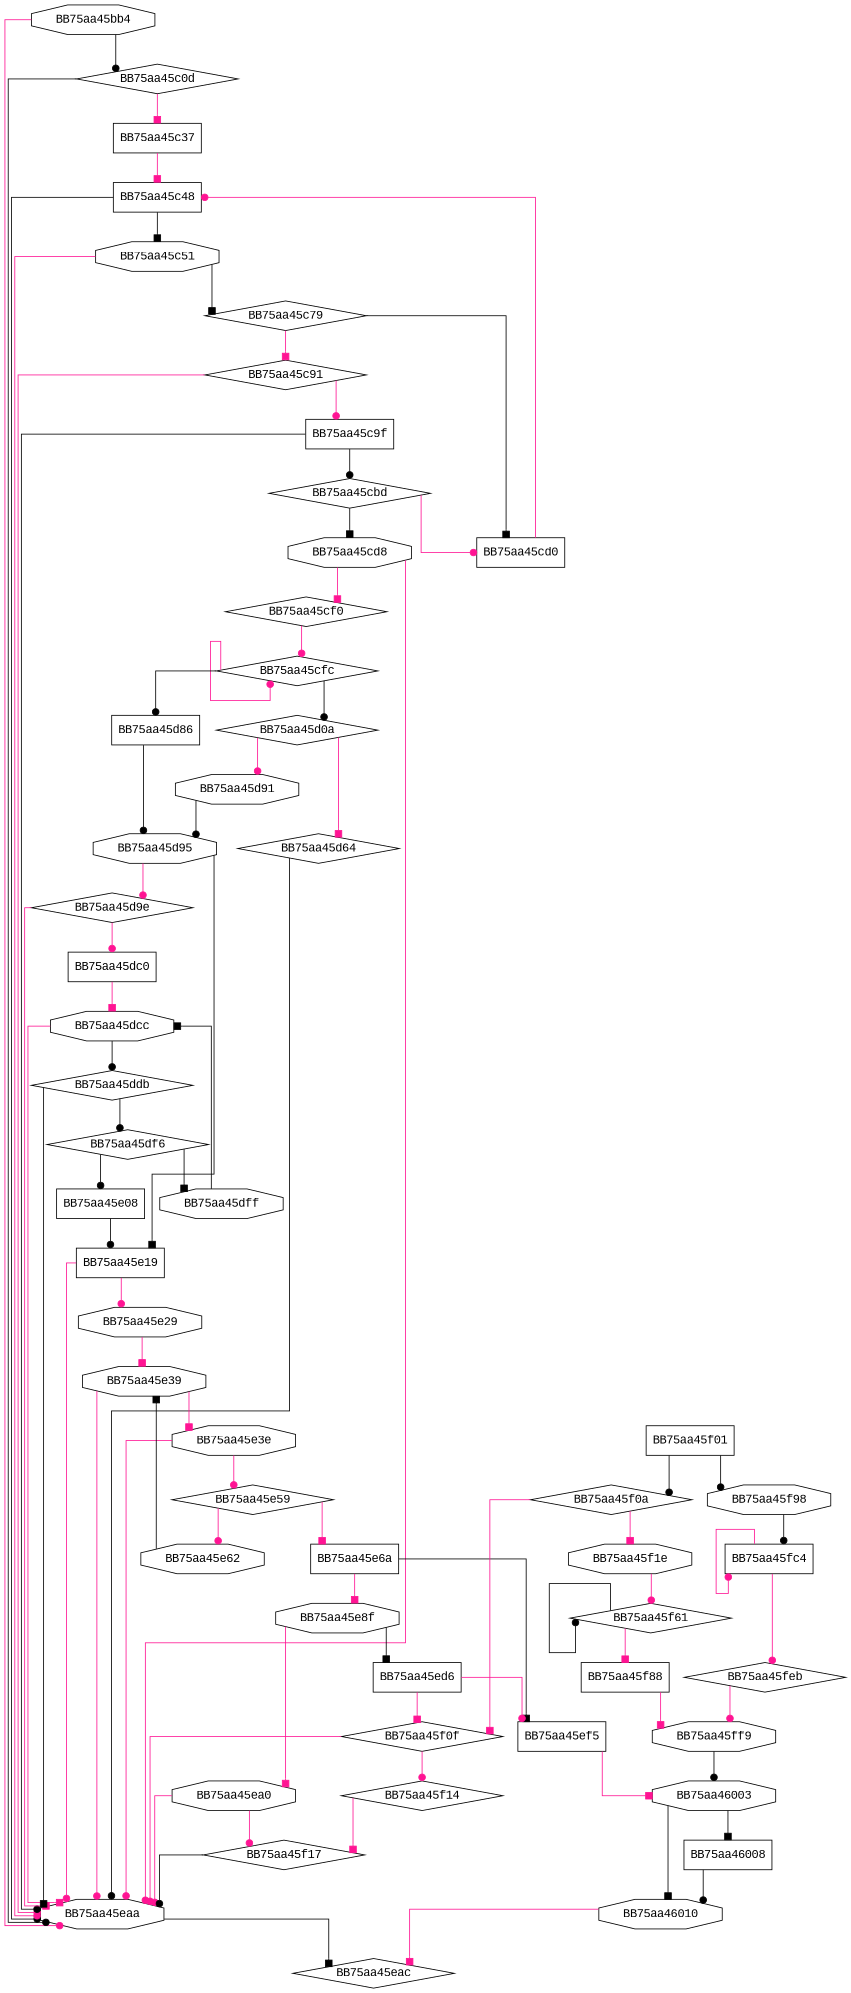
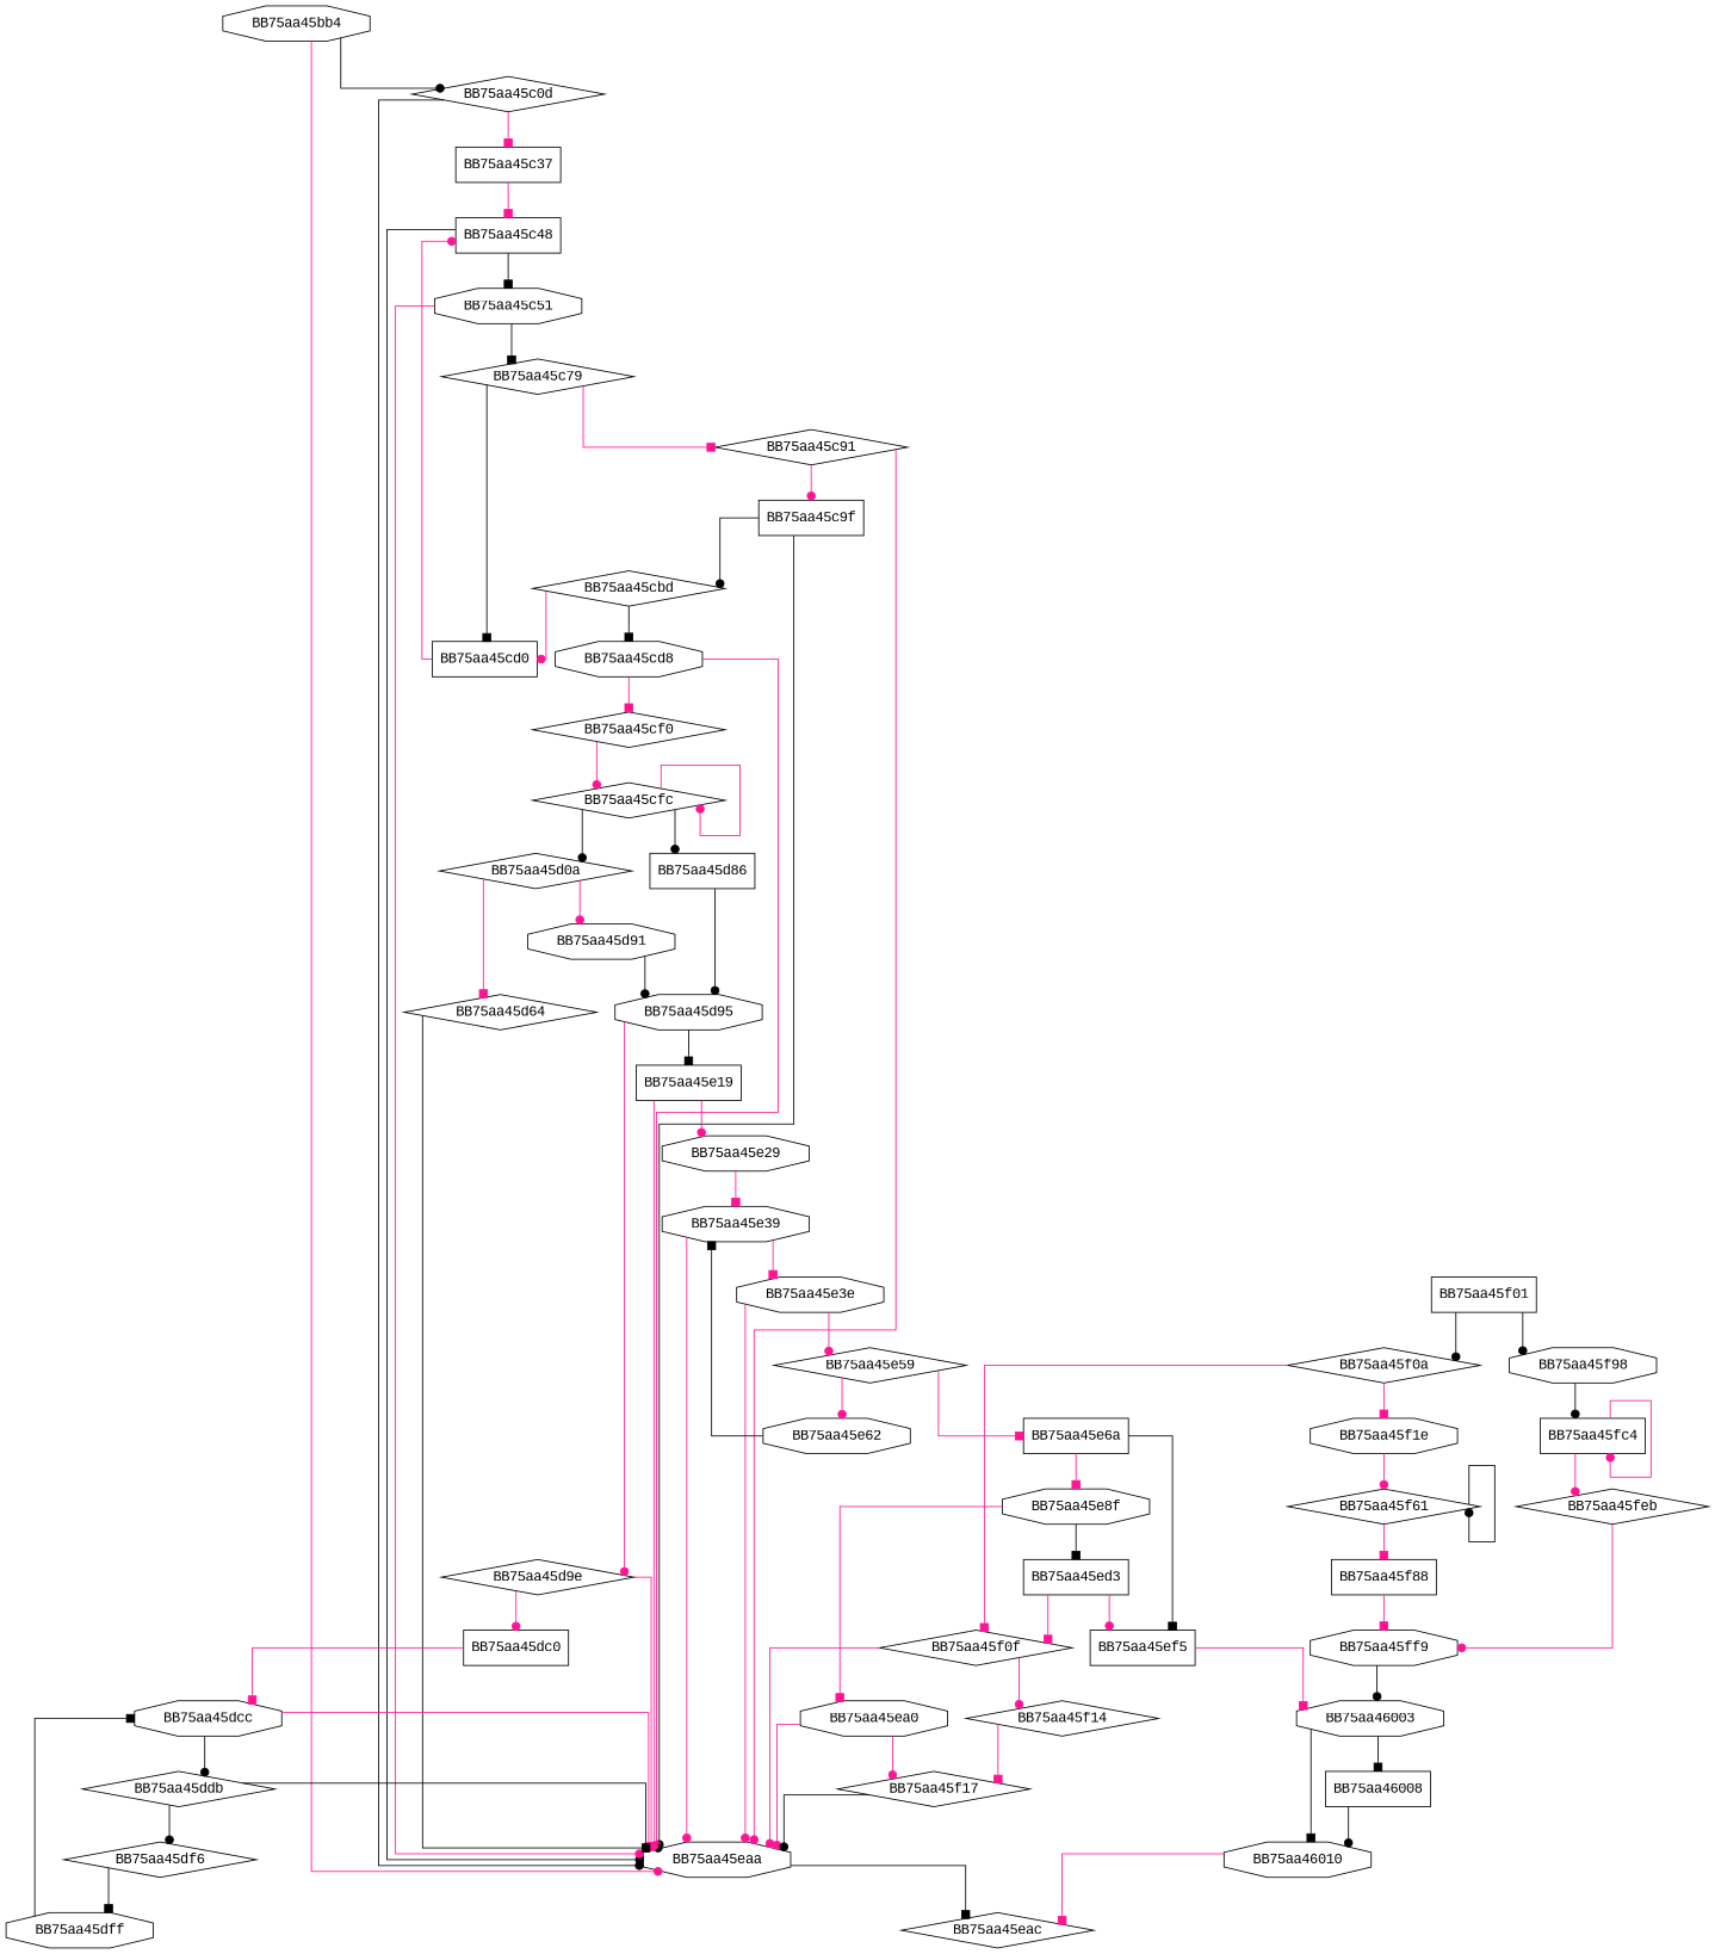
  digraph {
    fontname="Liberation Mono"
    splines=ortho
    node [fontname="Liberation Mono" shape=octagon]
    edge [arrowhead=dot color=deeppink fontname="Liberation Mono"]
    BB75aa45bb4
    BB75aa45eaa
    BB75aa45c0d [shape=diamond]
    BB75aa45eac [shape=diamond]
    BB75aa45c37 [shape=box]
    BB75aa45c48 [shape=box]
    BB75aa45c51
    BB75aa45c79 [shape=diamond]
    BB75aa45cd0 [shape=box]
    BB75aa45c91 [shape=diamond]
    BB75aa45c9f [shape=box]
    BB75aa45cbd [shape=diamond]
    BB75aa45cd8
    BB75aa45cf0 [shape=diamond]
    BB75aa45cfc [shape=diamond]
    BB75aa45d0a [shape=diamond]
    BB75aa45d86 [shape=box]
    BB75aa45d91
    BB75aa45d64 [shape=diamond]
    BB75aa45d95
    BB75aa45e19 [shape=box]
    BB75aa45d9e [shape=diamond]
    BB75aa45e29
    BB75aa45dc0 [shape=box]
    BB75aa45e39
    BB75aa45dcc
    BB75aa45ddb [shape=diamond]
    BB75aa45df6 [shape=diamond]
-   BB75aa45e08 [shape=box]
    BB75aa45dff
    BB75aa45e3e
    BB75aa45e59 [shape=diamond]
    BB75aa45e6a [shape=box]
    BB75aa45e62
    BB75aa45ef5 [shape=box]
    BB75aa45e8f
    BB75aa46003
-   BB75aa45ed6 [shape=box]
+   BB75aa45ed6 [shape=box label=BB75aa45ed3]
    BB75aa45ea0
    BB75aa46010
    BB75aa46008 [shape=box]
    BB75aa45f01 [shape=box]
    BB75aa45f98
    BB75aa45f0a [shape=diamond]
    BB75aa45f0f [shape=diamond]
    BB75aa45f17 [shape=diamond]
    BB75aa45f14 [shape=diamond]
    BB75aa45fc4 [shape=box]
    BB75aa45f1e
    BB75aa45feb [shape=diamond]
    BB75aa45f61 [shape=diamond]
    BB75aa45f88 [shape=box]
    BB75aa45ff9
    BB75aa45bb4 -> BB75aa45eaa
    BB75aa45bb4 -> BB75aa45c0d [color=black]
    BB75aa45eaa -> BB75aa45eac [arrowhead=box color=black]
    BB75aa45c0d -> BB75aa45eaa [color=black]
    BB75aa45c0d -> BB75aa45c37 [arrowhead=box]
    BB75aa45c37 -> BB75aa45c48 [arrowhead=box]
    BB75aa45c48 -> BB75aa45eaa [color=black]
    BB75aa45c48 -> BB75aa45c51 [arrowhead=box color=black]
    BB75aa45c51 -> BB75aa45eaa
    BB75aa45c51 -> BB75aa45c79 [arrowhead=box color=black]
    BB75aa45c79 -> BB75aa45cd0 [arrowhead=box color=black]
    BB75aa45c79 -> BB75aa45c91 [arrowhead=box]
    BB75aa45cd0 -> BB75aa45c48
    BB75aa45c91 -> BB75aa45eaa
    BB75aa45c91 -> BB75aa45c9f
    BB75aa45c9f -> BB75aa45eaa [color=black]
    BB75aa45c9f -> BB75aa45cbd [color=black]
    BB75aa45cbd -> BB75aa45cd0
    BB75aa45cbd -> BB75aa45cd8 [arrowhead=box color=black]
    BB75aa45cd8 -> BB75aa45eaa
    BB75aa45cd8 -> BB75aa45cf0 [arrowhead=box]
    BB75aa45cf0 -> BB75aa45cfc
    BB75aa45cfc -> BB75aa45cfc
    BB75aa45cfc -> BB75aa45d0a [color=black]
    BB75aa45cfc -> BB75aa45d86 [color=black]
    BB75aa45d0a -> BB75aa45d91
    BB75aa45d0a -> BB75aa45d64 [arrowhead=box]
    BB75aa45d86 -> BB75aa45d95 [color=black]
    BB75aa45d91 -> BB75aa45d95 [color=black]
    BB75aa45d64 -> BB75aa45eaa [color=black]
    BB75aa45d95 -> BB75aa45e19 [arrowhead=box color=black]
    BB75aa45d95 -> BB75aa45d9e
    BB75aa45e19 -> BB75aa45eaa
    BB75aa45e19 -> BB75aa45e29
    BB75aa45d9e -> BB75aa45eaa [arrowhead=box]
    BB75aa45d9e -> BB75aa45dc0
    BB75aa45e29 -> BB75aa45e39 [arrowhead=box]
    BB75aa45dc0 -> BB75aa45dcc [arrowhead=box]
    BB75aa45e39 -> BB75aa45eaa
    BB75aa45e39 -> BB75aa45e3e [arrowhead=box]
    BB75aa45dcc -> BB75aa45eaa [arrowhead=box]
    BB75aa45dcc -> BB75aa45ddb [color=black]
    BB75aa45ddb -> BB75aa45eaa [arrowhead=box color=black]
    BB75aa45ddb -> BB75aa45df6 [color=black]
-   BB75aa45df6 -> BB75aa45e08 [color=black]
    BB75aa45df6 -> BB75aa45dff [arrowhead=box color=black]
-   BB75aa45e08 -> BB75aa45e19 [color=black]
    BB75aa45dff -> BB75aa45dcc [arrowhead=box color=black]
    BB75aa45e3e -> BB75aa45eaa
    BB75aa45e3e -> BB75aa45e59
    BB75aa45e59 -> BB75aa45e6a [arrowhead=box]
    BB75aa45e59 -> BB75aa45e62
    BB75aa45e6a -> BB75aa45ef5 [arrowhead=box color=black]
    BB75aa45e6a -> BB75aa45e8f [arrowhead=box]
    BB75aa45e62 -> BB75aa45e39 [arrowhead=box color=black]
    BB75aa45ef5 -> BB75aa46003 [arrowhead=box]
    BB75aa45e8f -> BB75aa45ed6 [arrowhead=box color=black]
    BB75aa45e8f -> BB75aa45ea0 [arrowhead=box]
    BB75aa46003 -> BB75aa46010 [arrowhead=box color=black]
    BB75aa46003 -> BB75aa46008 [arrowhead=box color=black]
    BB75aa45ed6 -> BB75aa45ef5
    BB75aa45ed6 -> BB75aa45f0f [arrowhead=box]
    BB75aa45ea0 -> BB75aa45eaa
    BB75aa45ea0 -> BB75aa45f17
    BB75aa46010 -> BB75aa45eac [arrowhead=box]
    BB75aa46008 -> BB75aa46010 [color=black]
    BB75aa45f01 -> BB75aa45f98 [color=black]
    BB75aa45f01 -> BB75aa45f0a [color=black]
    BB75aa45f98 -> BB75aa45fc4 [color=black]
    BB75aa45f0a -> BB75aa45f0f [arrowhead=box]
    BB75aa45f0a -> BB75aa45f1e [arrowhead=box]
    BB75aa45f0f -> BB75aa45eaa
    BB75aa45f0f -> BB75aa45f14
    BB75aa45f17 -> BB75aa45eaa [color=black]
    BB75aa45f14 -> BB75aa45f17 [arrowhead=box]
    BB75aa45fc4 -> BB75aa45fc4
    BB75aa45fc4 -> BB75aa45feb
    BB75aa45f1e -> BB75aa45f61
    BB75aa45feb -> BB75aa45ff9
    BB75aa45f61 -> BB75aa45f61 [color=black]
    BB75aa45f61 -> BB75aa45f88 [arrowhead=box]
    BB75aa45f88 -> BB75aa45ff9 [arrowhead=box]
    BB75aa45ff9 -> BB75aa46003 [color=black]
  }
